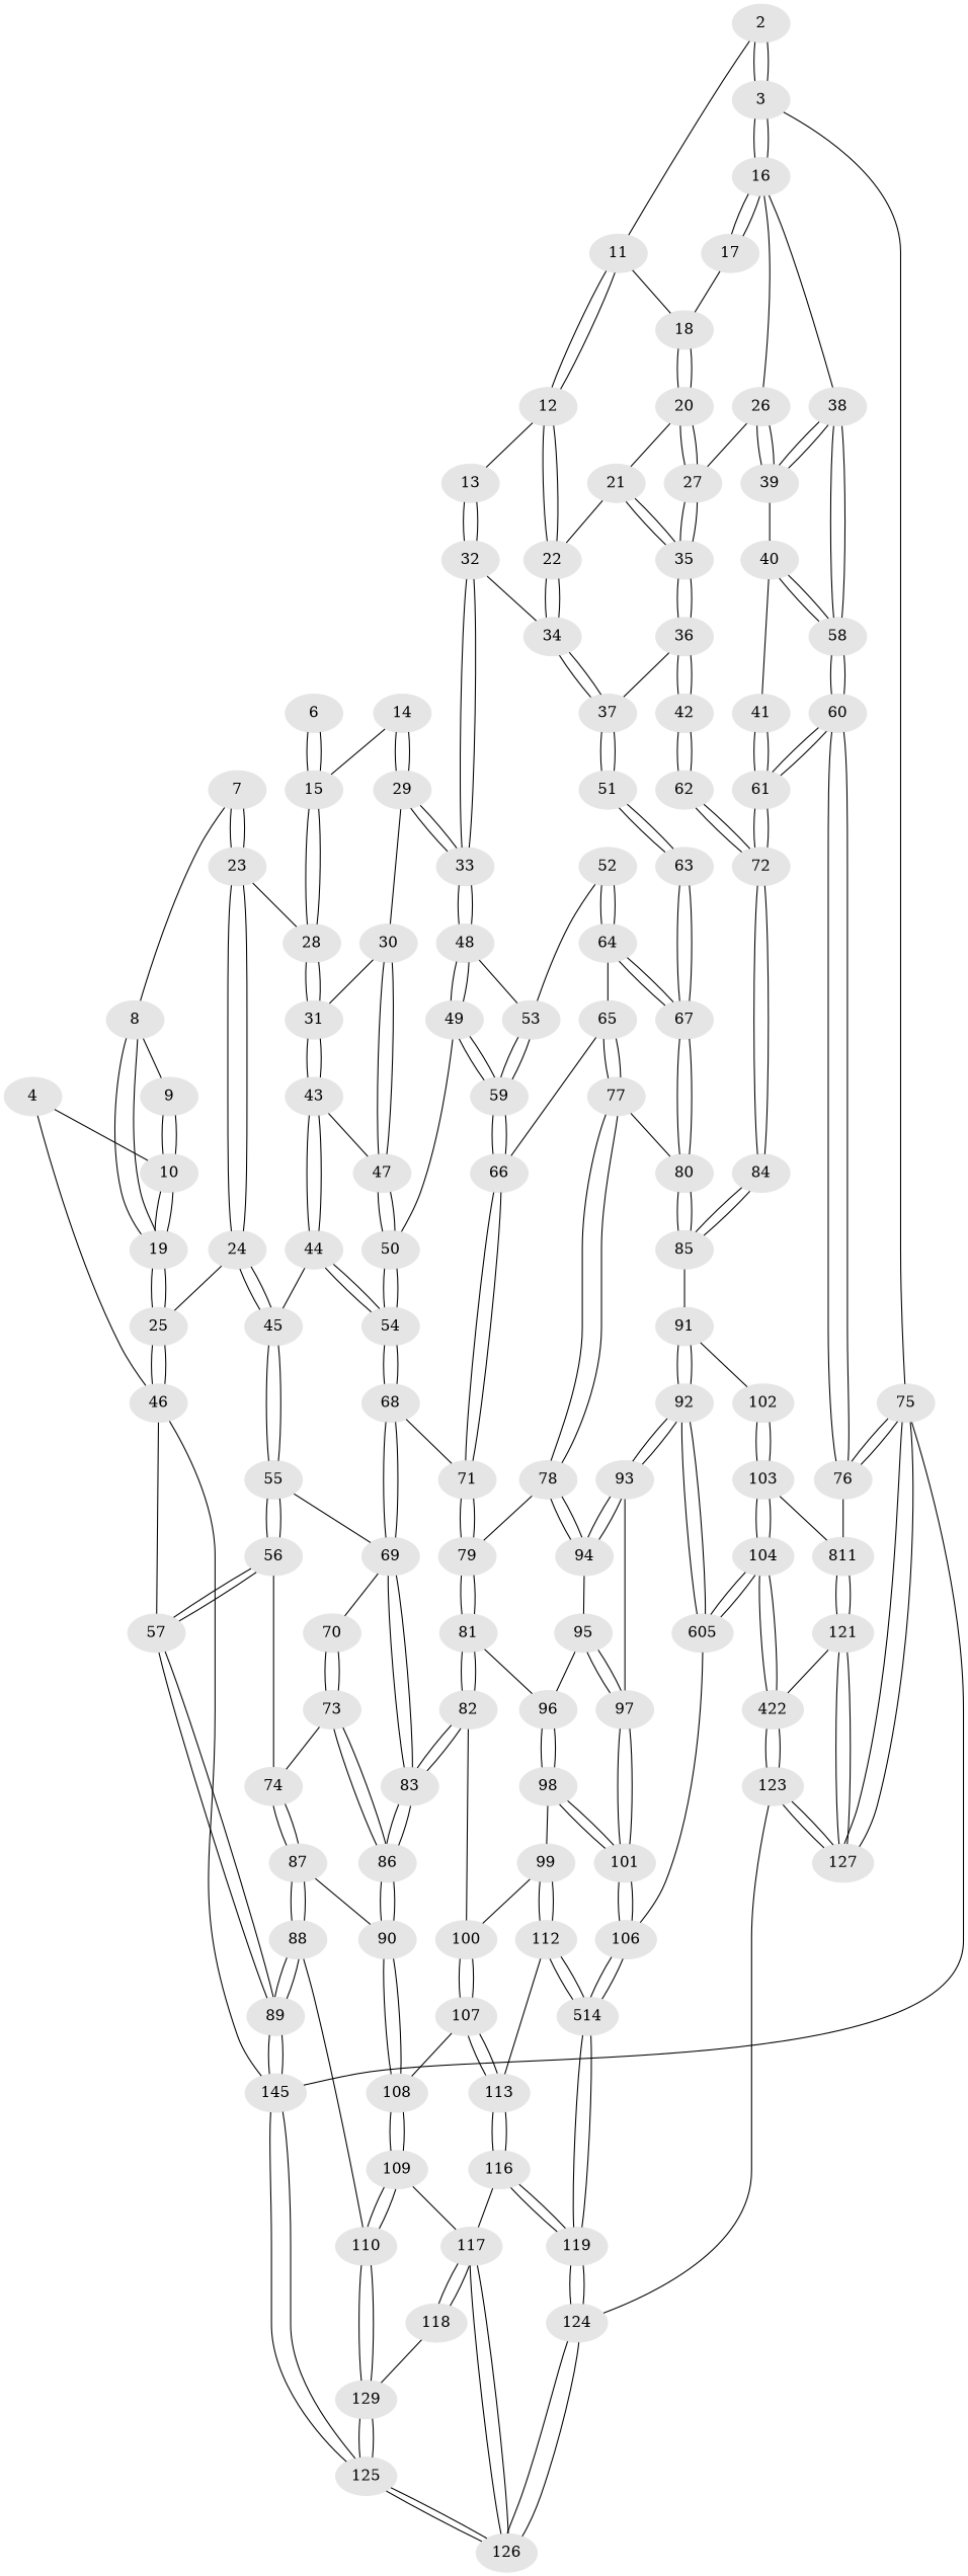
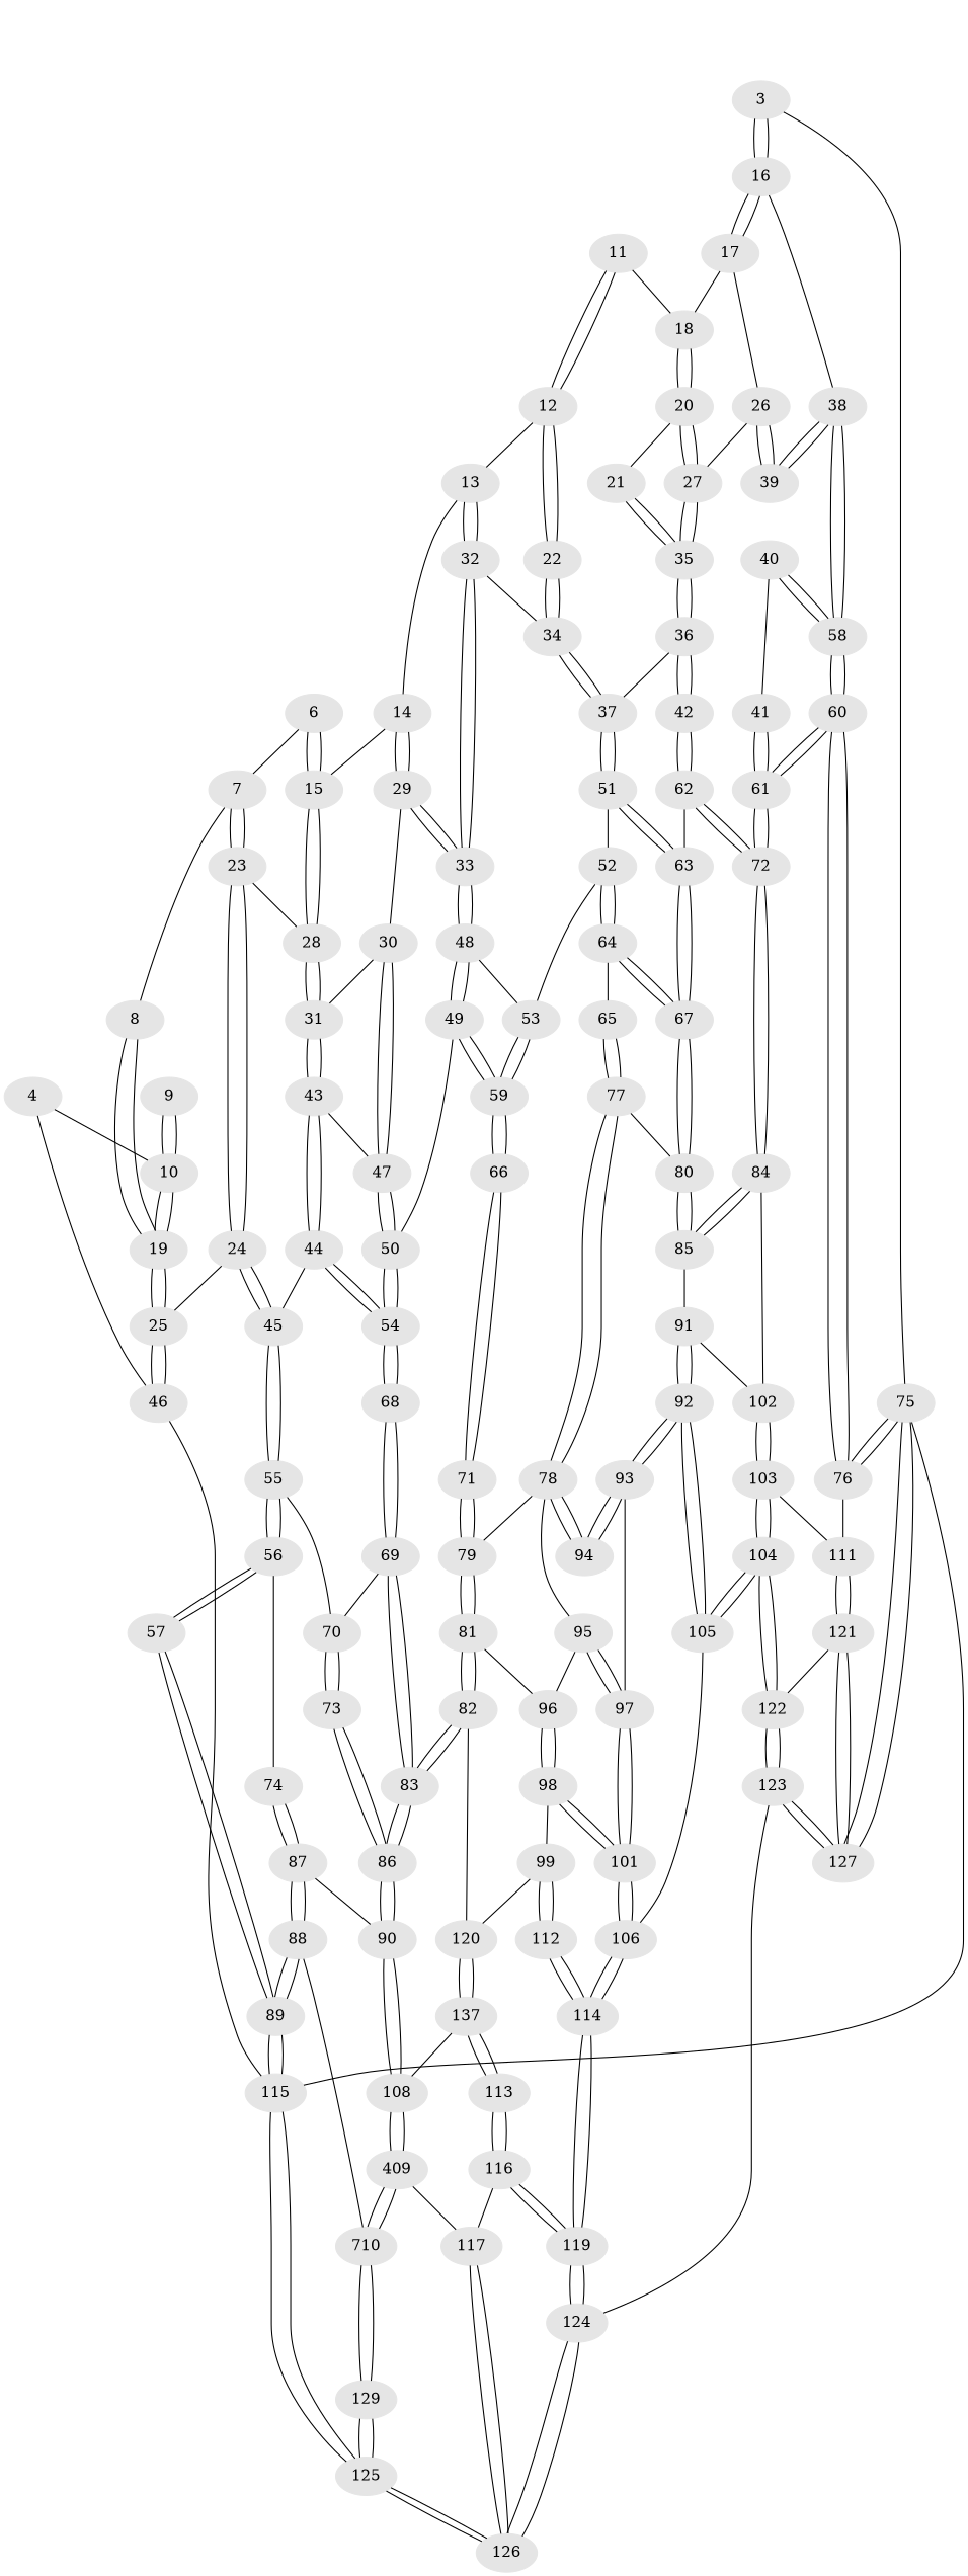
  graph {
    node [color=gray90 style=filled]
-   2
    3
    11
    6
    7
    15
    16
    75
    12
    18
    4
    10
    46
    17
    38
-   115 [label=145]
+   115
    76
    127
    19
    57
    9
    8
    23
    28
    24
    25
    13
    22
    20
    14
    32
    34
    29
    33
    30
    31
    26
    39
    58
    27
    21
    35
    36
    37
    45
    55
    40
    43
    47
    48
    50
    44
    49
    53
    51
    42
    62
    52
    63
    60
    41
    61
    72
    54
    68
    56
    70
    89
    125
    59
    66
    64
    67
    65
    71
    69
    74
    73
    87
-   111 [label=811]
+   111
    84
    80
    77
    78
    79
    85
    83
    86
    81
    102
    90
    88
    121
    94
    95
    82
    96
    91
-   100
+   100 [label=120]
    98
-   107
+   107 [label=137]
    103
    92
    108
-   110
+   110 [label=710]
    n106 [label=129]
-   109
+   109 [label=409]
    93
-   105 [label=605]
+   105
    97
    106
    101
    99
    112
-   114 [label=514]
+   114
    113
    104
-   122 [label=422]
+   122
    123
    119
    116
    117
-   118
    124
    126
-   2 -- 3
-   2 -- 3
-   2 -- 11
    3 -- 16
    3 -- 16
    3 -- 75
    11 -- 12
    11 -- 12
    11 -- 18
+   6 -- 7
    6 -- 15
    6 -- 15
    7 -- 8
    7 -- 23
    7 -- 23
    15 -- 28
    15 -- 28
    16 -- 17
    16 -- 17
    16 -- 38
    75 -- 115
    75 -- 76
    75 -- 76
    75 -- 127
    75 -- 127
    12 -- 13
    12 -- 22
    12 -- 22
    18 -- 20
    18 -- 20
    4 -- 10
    4 -- 46
    10 -- 19
    10 -- 19
    46 -- 115
-   46 -- 57
    17 -- 18
-   16 -- 26
+   17 -- 26
    38 -- 39
    38 -- 39
    38 -- 58
    38 -- 58
    115 -- 125
    115 -- 125
    76 -- 111
    19 -- 25
    19 -- 25
    57 -- 89
    57 -- 89
    9 -- 10
    9 -- 10
    8 -- 19
    8 -- 19
-   8 -- 9
    23 -- 28
    23 -- 24
    23 -- 24
    28 -- 31
    28 -- 31
    24 -- 25
    24 -- 45
    24 -- 45
    25 -- 46
    25 -- 46
+   13 -- 14
    13 -- 32
    13 -- 32
    22 -- 34
    22 -- 34
    20 -- 27
    20 -- 27
    20 -- 21
    14 -- 15
    14 -- 29
    14 -- 29
    32 -- 34
    32 -- 33
    32 -- 33
    34 -- 37
    34 -- 37
    29 -- 33
    29 -- 33
    29 -- 30
    33 -- 48
    33 -- 48
    30 -- 31
    30 -- 47
    30 -- 47
    31 -- 43
    31 -- 43
    26 -- 39
    26 -- 39
    26 -- 27
-   39 -- 40
    58 -- 60
    58 -- 60
    27 -- 35
    27 -- 35
-   21 -- 22
    21 -- 35
    21 -- 35
    35 -- 36
    35 -- 36
    36 -- 37
    36 -- 42
    36 -- 42
    37 -- 51
    37 -- 51
    45 -- 55
    45 -- 55
    55 -- 56
    55 -- 56
-   55 -- 69
+   55 -- 70
    40 -- 58
    40 -- 58
    40 -- 41
    43 -- 47
    43 -- 44
    43 -- 44
    47 -- 50
    47 -- 50
    48 -- 49
    48 -- 49
    48 -- 53
    50 -- 54
    50 -- 54
    44 -- 45
    44 -- 54
    44 -- 54
    49 -- 50
    49 -- 59
    49 -- 59
    53 -- 59
    53 -- 59
+   51 -- 52
    51 -- 63
    51 -- 63
    42 -- 62
    42 -- 62
+   62 -- 63
    62 -- 72
    62 -- 72
    52 -- 53
    52 -- 64
    52 -- 64
    63 -- 67
    63 -- 67
    60 -- 76
    60 -- 76
    60 -- 61
    60 -- 61
    41 -- 61
    41 -- 61
    61 -- 72
    61 -- 72
    72 -- 84
    72 -- 84
    54 -- 68
    54 -- 68
-   68 -- 71
    68 -- 69
    68 -- 69
    56 -- 57
    56 -- 57
    56 -- 74
    70 -- 73
    70 -- 73
    89 -- 115
    89 -- 115
    125 -- 126
    125 -- 126
    59 -- 66
    59 -- 66
    66 -- 71
    66 -- 71
    64 -- 67
    64 -- 67
    64 -- 65
    67 -- 80
    67 -- 80
-   65 -- 66
    65 -- 77
    65 -- 77
    71 -- 79
    71 -- 79
    69 -- 70
    69 -- 83
    69 -- 83
    74 -- 87
    74 -- 87
-   73 -- 74
    73 -- 86
    73 -- 86
    87 -- 90
    87 -- 88
    87 -- 88
    111 -- 121
    111 -- 121
    84 -- 85
    84 -- 85
+   84 -- 102
    80 -- 85
    80 -- 85
    77 -- 80
    77 -- 78
    77 -- 78
    78 -- 79
    78 -- 94
    78 -- 94
    79 -- 81
    79 -- 81
    85 -- 91
    83 -- 86
    83 -- 86
    86 -- 90
    86 -- 90
    81 -- 82
    81 -- 82
    81 -- 96
    102 -- 103
    102 -- 103
    90 -- 108
    90 -- 108
    88 -- 89
    88 -- 89
    88 -- 110
    121 -- 127
    121 -- 127
    121 -- 122
-   94 -- 95
+   78 -- 95
    95 -- 96
    95 -- 97
    95 -- 97
    82 -- 83
    82 -- 83
    82 -- 100
    96 -- 98
    96 -- 98
    91 -- 102
    91 -- 92
    91 -- 92
    100 -- 107
    100 -- 107
    98 -- 101
    98 -- 101
    98 -- 99
    107 -- 108
    107 -- 113
    107 -- 113
    103 -- 111
    103 -- 104
    103 -- 104
    92 -- 93
    92 -- 93
    92 -- 105
    92 -- 105
    108 -- 109
    108 -- 109
    110 -- n106
    110 -- n106
    n106 -- 125
    n106 -- 125
    109 -- 110
    109 -- 110
    109 -- 117
    93 -- 94
    93 -- 94
    93 -- 97
    105 -- 106
    97 -- 101
    97 -- 101
    106 -- 114
    106 -- 114
    101 -- 106
    101 -- 106
    99 -- 100
    99 -- 112
    99 -- 112
    112 -- 114
    112 -- 114
-   112 -- 113
    114 -- 119
    114 -- 119
    113 -- 116
    113 -- 116
    104 -- 105
    104 -- 105
    104 -- 122
    104 -- 122
    122 -- 123
    122 -- 123
    123 -- 127
    123 -- 127
    123 -- 124
    119 -- 124
    119 -- 124
    116 -- 119
    116 -- 119
    116 -- 117
-   117 -- 118
-   117 -- 118
    117 -- 126
    117 -- 126
-   118 -- n106
    124 -- 126
    124 -- 126
  }
